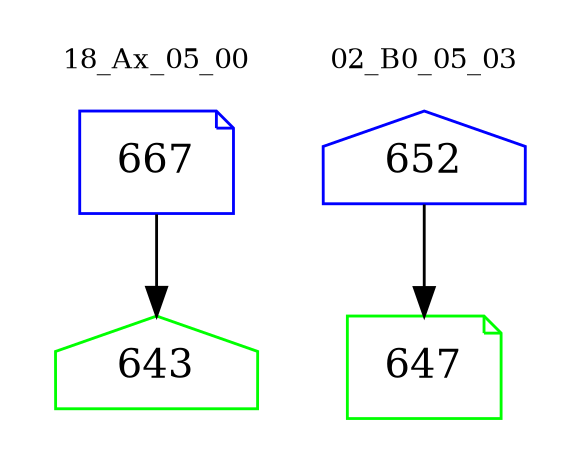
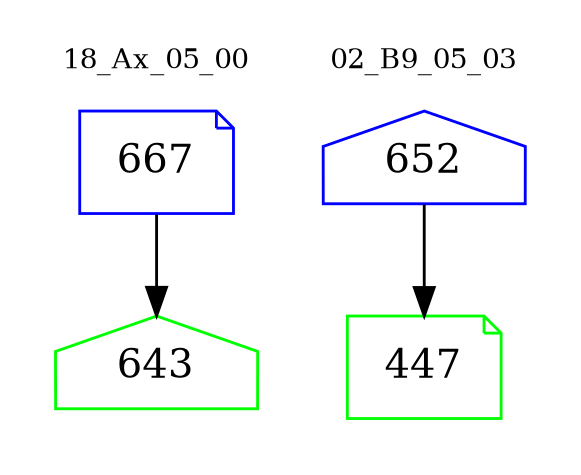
  digraph {
    node [color=blue shape=note]
    edge [color=black]
    n1 [label=667]
    n2 [color=green label=643 shape=house]
    n3 [label=652 shape=house]
-   n4 [color=green label=647]
+   n4 [color=green label=447]
    subgraph cluster_1 {
      color=white
      fontsize=10
      label="18_Ax_05_00"
      n1
      n2
    }
    subgraph cluster_2 {
      color=white
      fontsize=10
-     label="02_B0_05_03"
+     label="02_B9_05_03"
      n3
      n4
    }
    n1 -> n2
    n3 -> n4
  }
